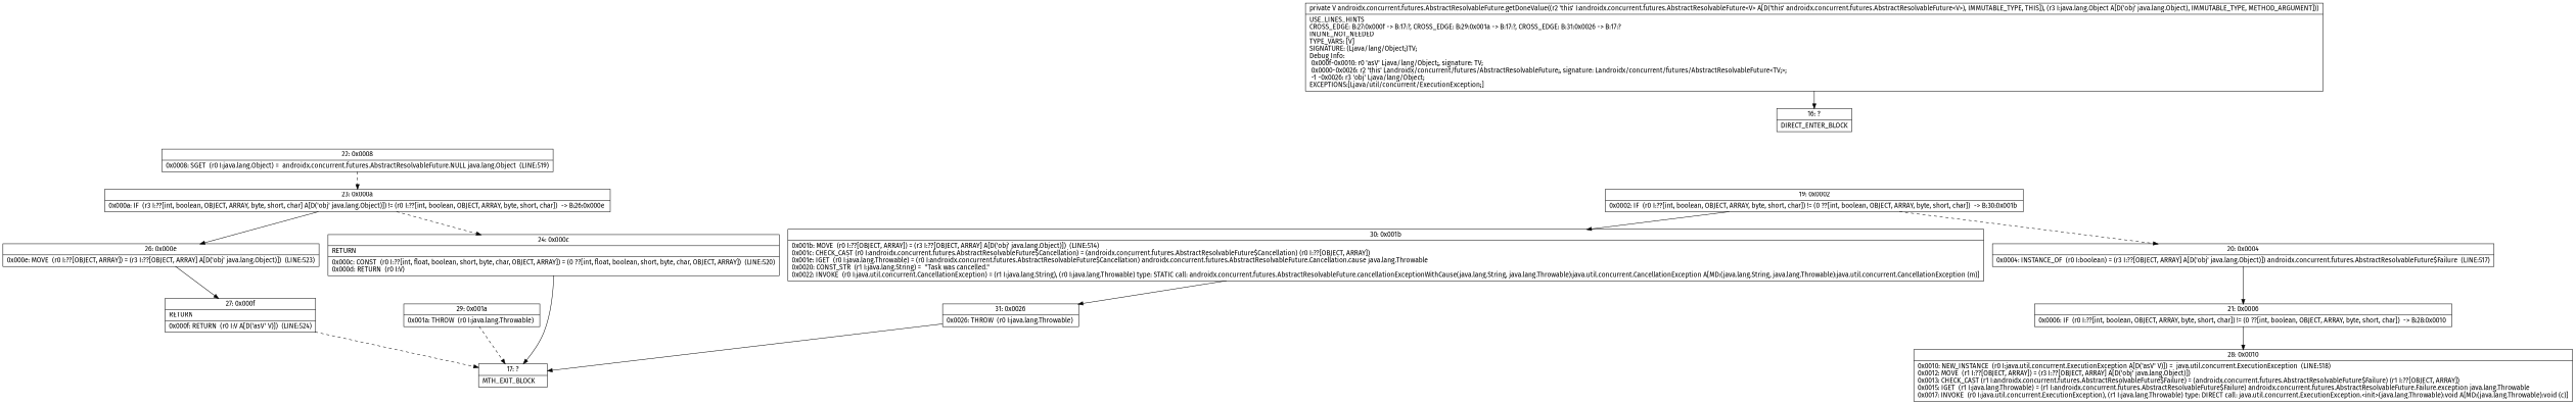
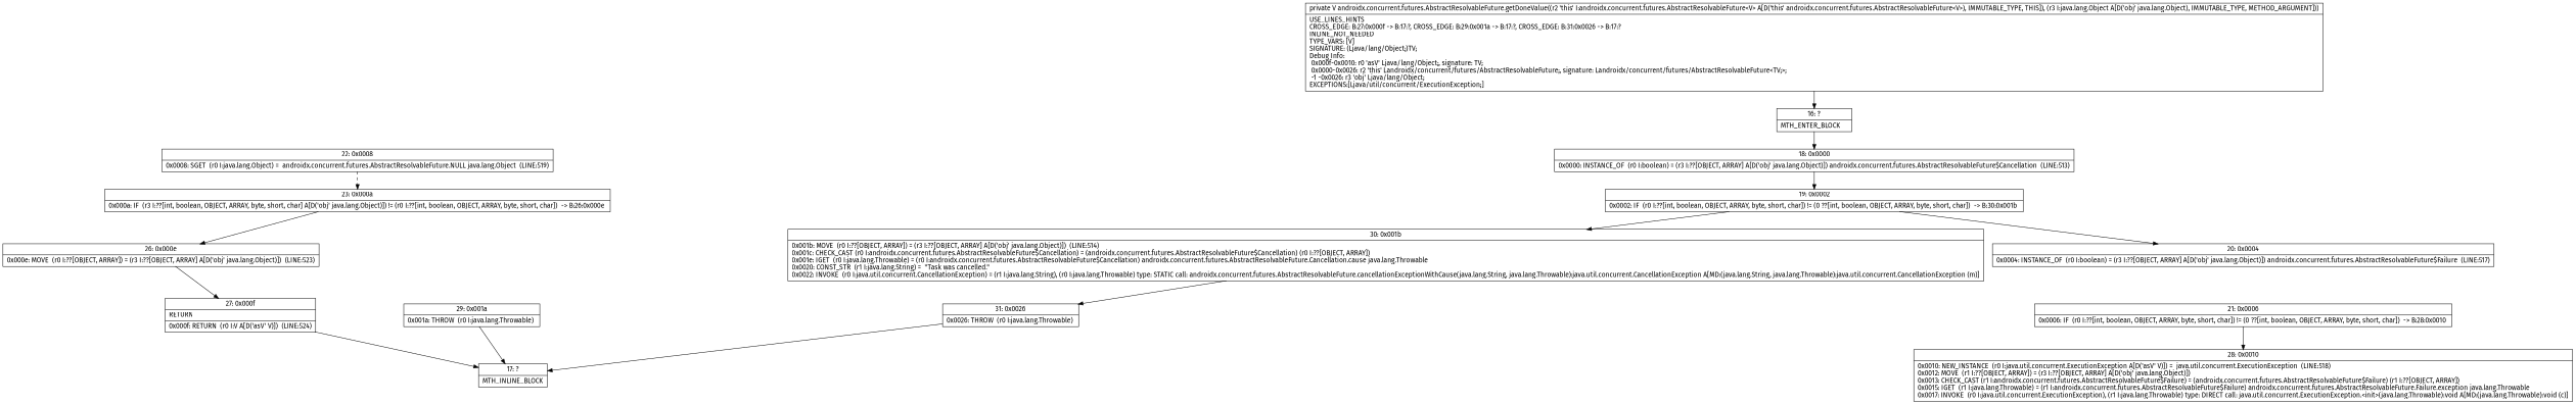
  digraph {
    fontname="Fira Sans"
    node [fontname="Fira Sans" shape=record]
    edge [fontname="Fira Sans"]
-   n1 [label="{16\:\ ?|DIRECT_ENTER_BLOCK\l}"]
+   n1 [label="{16\:\ ?|MTH_ENTER_BLOCK\l}"]
+   n2 [label="{18\:\ 0x0000|0x0000: INSTANCE_OF  (r0 I:boolean) = (r3 I:??[OBJECT, ARRAY] A[D('obj' java.lang.Object)]) androidx.concurrent.futures.AbstractResolvableFuture$Cancellation  (LINE:513)\l}"]
    n3 [label="{19\:\ 0x0002|0x0002: IF  (r0 I:??[int, boolean, OBJECT, ARRAY, byte, short, char]) != (0 ??[int, boolean, OBJECT, ARRAY, byte, short, char])  \-\> B:30:0x001b \l}"]
    n4 [label="{20\:\ 0x0004|0x0004: INSTANCE_OF  (r0 I:boolean) = (r3 I:??[OBJECT, ARRAY] A[D('obj' java.lang.Object)]) androidx.concurrent.futures.AbstractResolvableFuture$Failure  (LINE:517)\l}"]
    n5 [label="{30\:\ 0x001b|0x001b: MOVE  (r0 I:??[OBJECT, ARRAY]) = (r3 I:??[OBJECT, ARRAY] A[D('obj' java.lang.Object)])  (LINE:514)\l0x001c: CHECK_CAST (r0 I:androidx.concurrent.futures.AbstractResolvableFuture$Cancellation) = (androidx.concurrent.futures.AbstractResolvableFuture$Cancellation) (r0 I:??[OBJECT, ARRAY]) \l0x001e: IGET  (r0 I:java.lang.Throwable) = (r0 I:androidx.concurrent.futures.AbstractResolvableFuture$Cancellation) androidx.concurrent.futures.AbstractResolvableFuture.Cancellation.cause java.lang.Throwable \l0x0020: CONST_STR  (r1 I:java.lang.String) =  \"Task was cancelled.\" \l0x0022: INVOKE  (r0 I:java.util.concurrent.CancellationException) = (r1 I:java.lang.String), (r0 I:java.lang.Throwable) type: STATIC call: androidx.concurrent.futures.AbstractResolvableFuture.cancellationExceptionWithCause(java.lang.String, java.lang.Throwable):java.util.concurrent.CancellationException A[MD:(java.lang.String, java.lang.Throwable):java.util.concurrent.CancellationException (m)]\l}"]
    n6 [label="{21\:\ 0x0006|0x0006: IF  (r0 I:??[int, boolean, OBJECT, ARRAY, byte, short, char]) != (0 ??[int, boolean, OBJECT, ARRAY, byte, short, char])  \-\> B:28:0x0010 \l}"]
    n7 [label="{31\:\ 0x0026|0x0026: THROW  (r0 I:java.lang.Throwable) \l}"]
    n8 [label="{28\:\ 0x0010|0x0010: NEW_INSTANCE  (r0 I:java.util.concurrent.ExecutionException A[D('asV' V)]) =  java.util.concurrent.ExecutionException  (LINE:518)\l0x0012: MOVE  (r1 I:??[OBJECT, ARRAY]) = (r3 I:??[OBJECT, ARRAY] A[D('obj' java.lang.Object)]) \l0x0013: CHECK_CAST (r1 I:androidx.concurrent.futures.AbstractResolvableFuture$Failure) = (androidx.concurrent.futures.AbstractResolvableFuture$Failure) (r1 I:??[OBJECT, ARRAY]) \l0x0015: IGET  (r1 I:java.lang.Throwable) = (r1 I:androidx.concurrent.futures.AbstractResolvableFuture$Failure) androidx.concurrent.futures.AbstractResolvableFuture.Failure.exception java.lang.Throwable \l0x0017: INVOKE  (r0 I:java.util.concurrent.ExecutionException), (r1 I:java.lang.Throwable) type: DIRECT call: java.util.concurrent.ExecutionException.\<init\>(java.lang.Throwable):void A[MD:(java.lang.Throwable):void (c)]\l}"]
    n9 [label="{22\:\ 0x0008|0x0008: SGET  (r0 I:java.lang.Object) =  androidx.concurrent.futures.AbstractResolvableFuture.NULL java.lang.Object  (LINE:519)\l}"]
    n10 [label="{23\:\ 0x000a|0x000a: IF  (r3 I:??[int, boolean, OBJECT, ARRAY, byte, short, char] A[D('obj' java.lang.Object)]) != (r0 I:??[int, boolean, OBJECT, ARRAY, byte, short, char])  \-\> B:26:0x000e \l}"]
-   n11 [label="{24\:\ 0x000c|RETURN\l|0x000c: CONST  (r0 I:??[int, float, boolean, short, byte, char, OBJECT, ARRAY]) = (0 ??[int, float, boolean, short, byte, char, OBJECT, ARRAY])  (LINE:520)\l0x000d: RETURN  (r0 I:V) \l}"]
    n12 [label="{26\:\ 0x000e|0x000e: MOVE  (r0 I:??[OBJECT, ARRAY]) = (r3 I:??[OBJECT, ARRAY] A[D('obj' java.lang.Object)])  (LINE:523)\l}"]
-   n13 [label="{17\:\ ?|MTH_EXIT_BLOCK\l}"]
+   n13 [label="{17\:\ ?|MTH_INLINE_BLOCK\l}"]
    n14 [label="{27\:\ 0x000f|RETURN\l|0x000f: RETURN  (r0 I:V A[D('asV' V)])  (LINE:524)\l}"]
    n15 [label="{29\:\ 0x001a|0x001a: THROW  (r0 I:java.lang.Throwable) \l}"]
    n16 [label="{private V androidx.concurrent.futures.AbstractResolvableFuture.getDoneValue((r2 'this' I:androidx.concurrent.futures.AbstractResolvableFuture\<V\> A[D('this' androidx.concurrent.futures.AbstractResolvableFuture\<V\>), IMMUTABLE_TYPE, THIS]), (r3 I:java.lang.Object A[D('obj' java.lang.Object), IMMUTABLE_TYPE, METHOD_ARGUMENT]))  | USE_LINES_HINTS\lCROSS_EDGE: B:27:0x000f \-\> B:17:?, CROSS_EDGE: B:29:0x001a \-\> B:17:?, CROSS_EDGE: B:31:0x0026 \-\> B:17:?\lINLINE_NOT_NEEDED\lTYPE_VARS: [V]\lSIGNATURE: (Ljava\/lang\/Object;)TV;\lDebug Info:\l  0x000f\-0x0010: r0 'asV' Ljava\/lang\/Object;, signature: TV;\l  0x0000\-0x0026: r2 'this' Landroidx\/concurrent\/futures\/AbstractResolvableFuture;, signature: Landroidx\/concurrent\/futures\/AbstractResolvableFuture\<TV;\>;\l  \-1 \-0x0026: r3 'obj' Ljava\/lang\/Object;\lEXCEPTIONS:[Ljava\/util\/concurrent\/ExecutionException;]\l}"]
-   n3 -> n4 [style=dashed]
+   n1 -> n2
+   n2 -> n3
+   n3 -> n4 [style=solid]
    n3 -> n5
-   n4 -> n6
    n5 -> n7
    n6 -> n8
    n7 -> n13
    n9 -> n10 [style=dashed]
-   n10 -> n11 [style=dashed]
    n10 -> n12
-   n11 -> n13
    n12 -> n14
-   n14 -> n13 [style=dashed]
-   n15 -> n13 [style=dashed]
+   n14 -> n13
+   n15 -> n13
    n16 -> n1
  }
